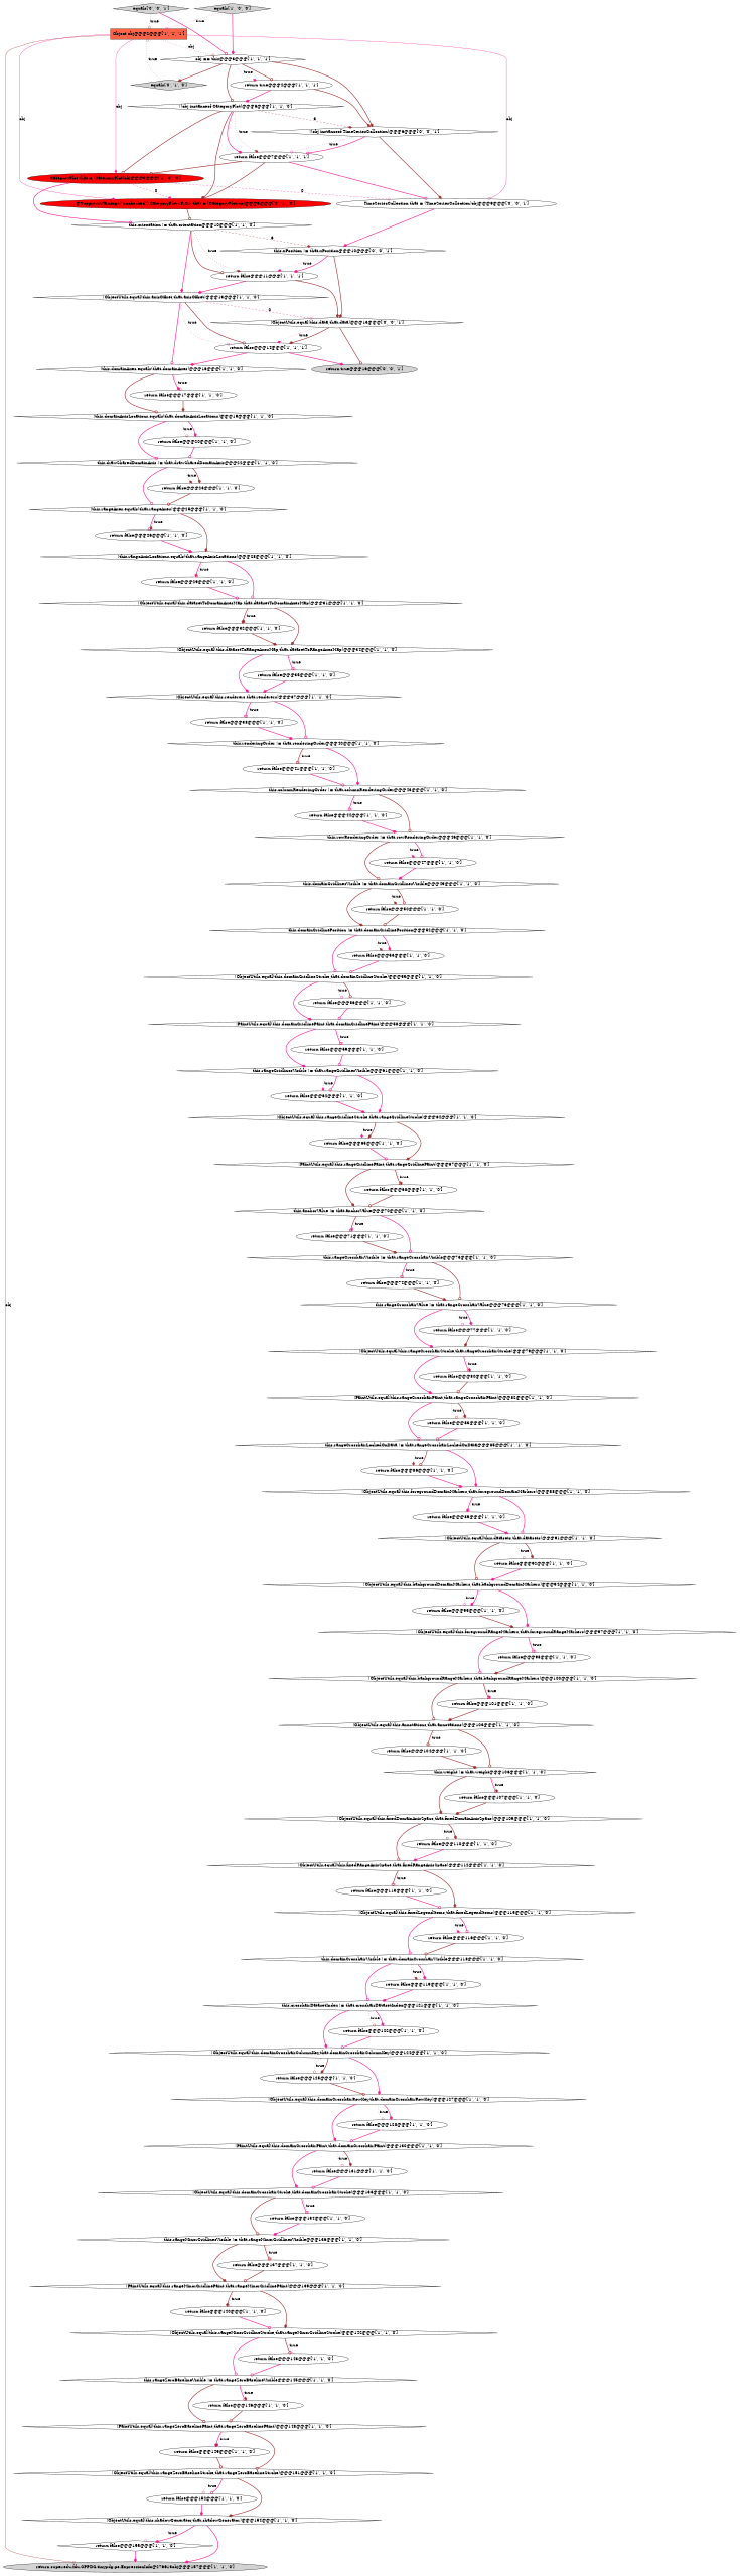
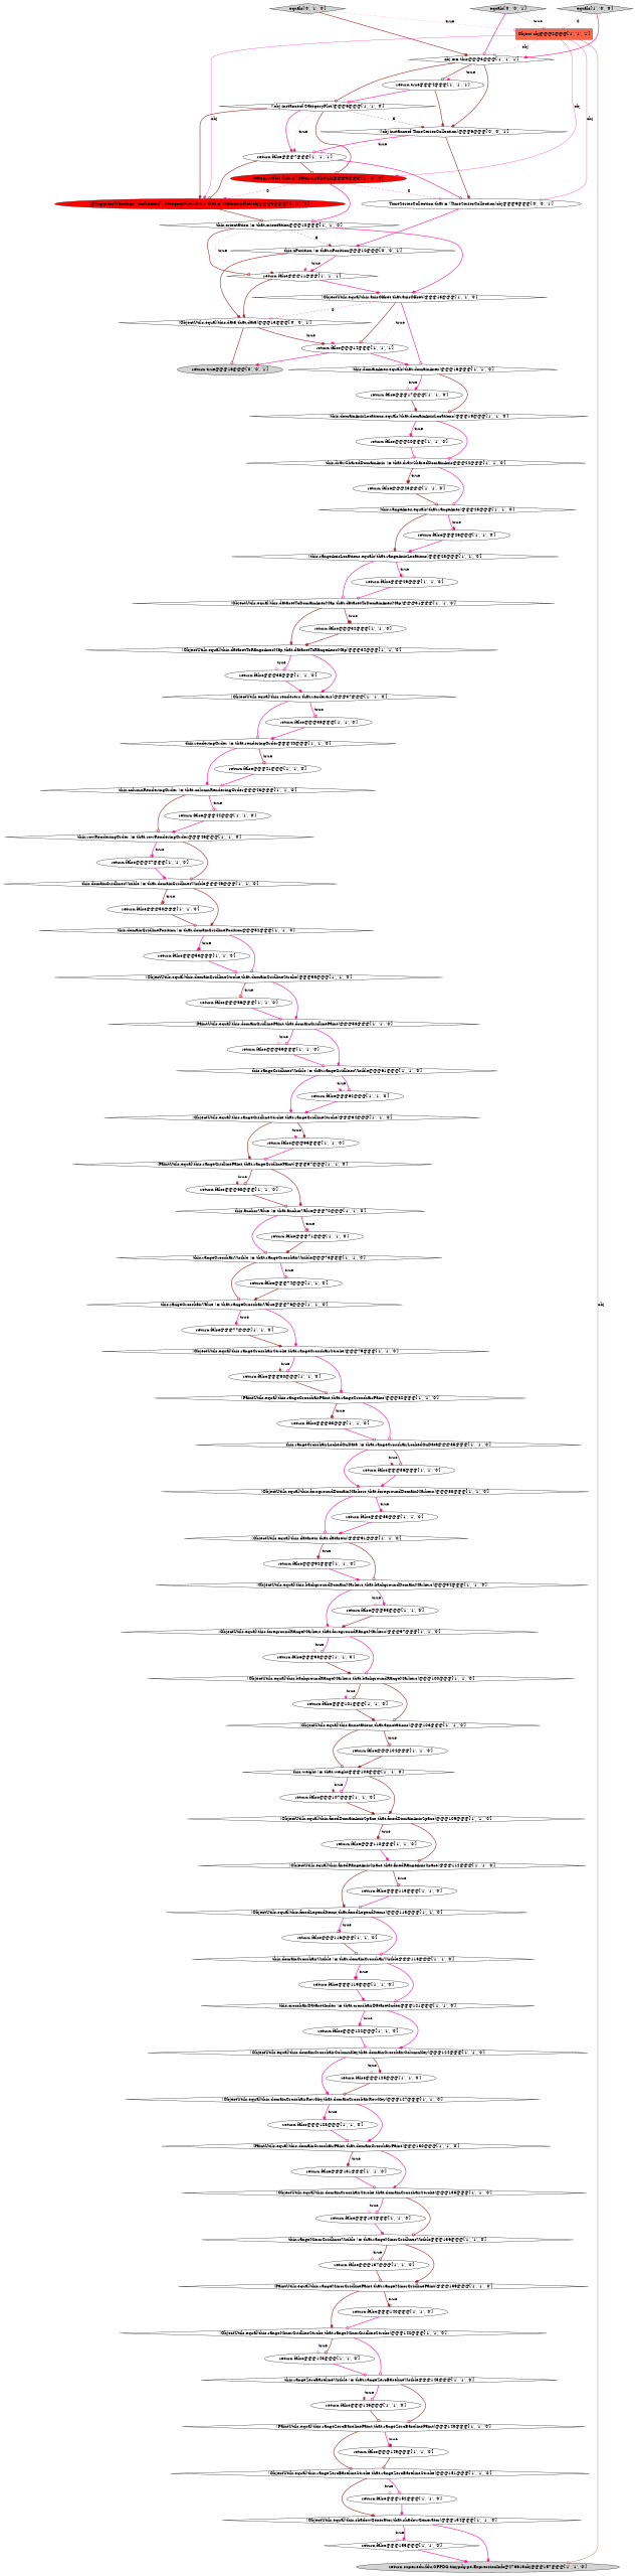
  digraph {
    node [fillcolor=white shape=diamond style=filled]
    edge [arrowhead=odot color=deeppink style=bold]
    n1 [label="return false@@@86@@@['1', '1', '0']" shape=ellipse]
    n2 [label="!ObjectUtils.equal(this.foregroundDomainMarkers,that.foregroundDomainMarkers)@@@88@@@['1', '1', '0']"]
    n3 [label="return false@@@89@@@['1', '1', '0']" shape=ellipse]
    n4 [label="!ObjectUtils.equal(this.datasets,that.datasets)@@@91@@@['1', '1', '0']"]
    n5 [label="TimeSeriesCollection that = (TimeSeriesCollection)obj@@@9@@@['0', '0', '1']" shape=ellipse]
    n6 [label="this.xPosition != that.xPosition@@@10@@@['0', '0', '1']"]
    n7 [label="!ObjectUtils.equal(this.data,that.data)@@@13@@@['0', '0', '1']"]
-   n8 [label="return false@@@11@@@['1', '1', '1']" shape=ellipse]
+   n8 [label="return false@@@11@@@['1', '1', '1']"]
    n9 [label="!ObjectUtils.equal(this.domainCrosshairStroke,that.domainCrosshairStroke)@@@133@@@['1', '1', '0']"]
    n10 [label="this.rangeMinorGridlinesVisible != that.rangeMinorGridlinesVisible@@@136@@@['1', '1', '0']"]
    n11 [label="return false@@@134@@@['1', '1', '0']" shape=ellipse]
    n12 [label="!PaintUtils.equal(this.rangeMinorGridlinePaint,that.rangeMinorGridlinePaint)@@@139@@@['1', '1', '0']"]
    n13 [label="return false@@@137@@@['1', '1', '0']" shape=ellipse]
    n14 [label="return false@@@95@@@['1', '1', '0']" shape=ellipse]
    n15 [label="!ObjectUtils.equal(this.foregroundRangeMarkers,that.foregroundRangeMarkers)@@@97@@@['1', '1', '0']"]
    n16 [label="!ObjectUtils.equal(this.backgroundRangeMarkers,that.backgroundRangeMarkers)@@@100@@@['1', '1', '0']"]
    n17 [label="return false@@@98@@@['1', '1', '0']" shape=ellipse]
    n18 [label="return false@@@14@@@['1', '1', '1']" shape=ellipse]
    n19 [label="!this.domainAxes.equals(that.domainAxes)@@@16@@@['1', '1', '0']"]
    n20 [fillcolor=lightgray label="return true@@@16@@@['0', '0', '1']" shape=ellipse]
    n21 [label="!this.domainAxisLocations.equals(that.domainAxisLocations)@@@19@@@['1', '1', '0']"]
    n22 [label="return false@@@17@@@['1', '1', '0']" shape=ellipse]
    n23 [label="return false@@@74@@@['1', '1', '0']" shape=ellipse]
    n24 [label="this.rangeCrosshairValue != that.rangeCrosshairValue@@@76@@@['1', '1', '0']"]
    n25 [label="!ObjectUtils.equal(this.rangeCrosshairStroke,that.rangeCrosshairStroke)@@@79@@@['1', '1', '0']"]
    n26 [label="return false@@@77@@@['1', '1', '0']" shape=ellipse]
    n27 [label="return false@@@26@@@['1', '1', '0']" shape=ellipse]
    n28 [label="!this.rangeAxisLocations.equals(that.rangeAxisLocations)@@@28@@@['1', '1', '0']"]
    n29 [label="return false@@@29@@@['1', '1', '0']" shape=ellipse]
    n30 [label="!ObjectUtils.equal(this.datasetToDomainAxesMap,that.datasetToDomainAxesMap)@@@31@@@['1', '1', '0']"]
    n31 [label="this.crosshairDatasetIndex != that.crosshairDatasetIndex@@@121@@@['1', '1', '0']"]
    n32 [label="!ObjectUtils.equal(this.domainCrosshairColumnKey,that.domainCrosshairColumnKey)@@@124@@@['1', '1', '0']"]
    n33 [label="return false@@@122@@@['1', '1', '0']" shape=ellipse]
    n34 [label="return false@@@125@@@['1', '1', '0']" shape=ellipse]
    n35 [label="!ObjectUtils.equal(this.domainCrosshairRowKey,that.domainCrosshairRowKey)@@@127@@@['1', '1', '0']"]
    n36 [label="!ObjectUtils.equal(this.annotations,that.annotations)@@@103@@@['1', '1', '0']"]
    n37 [label="return false@@@104@@@['1', '1', '0']" shape=ellipse]
    n38 [label="this.weight != that.weight@@@106@@@['1', '1', '0']"]
    n39 [label="!ObjectUtils.equal(this.fixedDomainAxisSpace,that.fixedDomainAxisSpace)@@@109@@@['1', '1', '0']"]
    n40 [label="return false@@@107@@@['1', '1', '0']" shape=ellipse]
    n41 [label="!PaintUtils.equal(this.domainCrosshairPaint,that.domainCrosshairPaint)@@@130@@@['1', '1', '0']"]
    n42 [label="return false@@@131@@@['1', '1', '0']" shape=ellipse]
    n43 [label="return false@@@128@@@['1', '1', '0']" shape=ellipse]
    n44 [label="this.drawSharedDomainAxis != that.drawSharedDomainAxis@@@22@@@['1', '1', '0']"]
    n45 [label="!this.rangeAxes.equals(that.rangeAxes)@@@25@@@['1', '1', '0']"]
    n46 [label="return false@@@23@@@['1', '1', '0']" shape=ellipse]
    n47 [label="return false@@@62@@@['1', '1', '0']" shape=ellipse]
    n48 [label="!ObjectUtils.equal(this.rangeGridlineStroke,that.rangeGridlineStroke)@@@64@@@['1', '1', '0']"]
    n49 [label="return false@@@65@@@['1', '1', '0']" shape=ellipse]
    n50 [label="!PaintUtils.equal(this.rangeGridlinePaint,that.rangeGridlinePaint)@@@67@@@['1', '1', '0']"]
    n51 [label="!PaintUtils.equal(this.rangeZeroBaselinePaint,that.rangeZeroBaselinePaint)@@@148@@@['1', '1', '0']"]
    n52 [label="return false@@@149@@@['1', '1', '0']" shape=ellipse]
    n53 [label="!ObjectUtils.equal(this.rangeZeroBaselineStroke,that.rangeZeroBaselineStroke)@@@151@@@['1', '1', '0']"]
    n54 [label="return false@@@152@@@['1', '1', '0']" shape=ellipse]
    n55 [label="!ObjectUtils.equal(this.shadowGenerator,that.shadowGenerator)@@@154@@@['1', '1', '0']"]
    n56 [label="return false@@@41@@@['1', '1', '0']" shape=ellipse]
    n57 [label="this.columnRenderingOrder != that.columnRenderingOrder@@@43@@@['1', '1', '0']"]
    n58 [label="return false@@@44@@@['1', '1', '0']" shape=ellipse]
    n59 [label="this.rowRenderingOrder != that.rowRenderingOrder@@@46@@@['1', '1', '0']"]
    n60 [label="this.rangeCrosshairLockedOnData != that.rangeCrosshairLockedOnData@@@85@@@['1', '1', '0']"]
    n61 [fillcolor=lightgray label="return super.edu.fdu.CPPDG.tinypdg.pe.ExpressionInfo@276613obj@@@157@@@['1', '1', '0']" shape=ellipse]
    n62 [label="return false@@@155@@@['1', '1', '0']"]
    n63 [label="return false@@@20@@@['1', '1', '0']" shape=ellipse]
    n64 [label="!ObjectUtils.equal(this.axisOffset,that.axisOffset)@@@13@@@['1', '1', '0']"]
    n65 [label="!ObjectUtils.equal(this.fixedRangeAxisSpace,that.fixedRangeAxisSpace)@@@112@@@['1', '1', '0']"]
    n66 [label="return false@@@113@@@['1', '1', '0']" shape=ellipse]
    n67 [label="!ObjectUtils.equal(this.fixedLegendItems,that.fixedLegendItems)@@@115@@@['1', '1', '0']"]
    n68 [label="this.domainCrosshairVisible != that.domainCrosshairVisible@@@118@@@['1', '1', '0']"]
    n69 [label="return false@@@116@@@['1', '1', '0']" shape=ellipse]
    n70 [label="this.anchorValue != that.anchorValue@@@70@@@['1', '1', '0']"]
    n71 [label="return false@@@68@@@['1', '1', '0']" shape=ellipse]
    n72 [label="return false@@@38@@@['1', '1', '0']" shape=ellipse]
    n73 [label="this.renderingOrder != that.renderingOrder@@@40@@@['1', '1', '0']"]
    n74 [label="return false@@@110@@@['1', '1', '0']" shape=ellipse]
    n75 [label="return false@@@119@@@['1', '1', '0']" shape=ellipse]
    n76 [label="this.domainGridlinesVisible != that.domainGridlinesVisible@@@49@@@['1', '1', '0']"]
    n77 [label="this.domainGridlinePosition != that.domainGridlinePosition@@@52@@@['1', '1', '0']"]
    n78 [label="return false@@@50@@@['1', '1', '0']" shape=ellipse]
    n79 [label="!ObjectUtils.equal(this.domainGridlineStroke,that.domainGridlineStroke)@@@55@@@['1', '1', '0']"]
    n80 [label="return false@@@53@@@['1', '1', '0']" shape=ellipse]
    n81 [label="return false@@@47@@@['1', '1', '0']" shape=ellipse]
    n82 [label="return false@@@71@@@['1', '1', '0']" shape=ellipse]
    n83 [label="this.rangeCrosshairVisible != that.rangeCrosshairVisible@@@73@@@['1', '1', '0']"]
    n84 [label="return false@@@101@@@['1', '1', '0']" shape=ellipse]
    n85 [label="!PaintUtils.equal(this.domainGridlinePaint,that.domainGridlinePaint)@@@58@@@['1', '1', '0']"]
    n86 [label="return false@@@56@@@['1', '1', '0']" shape=ellipse]
    n87 [fillcolor=tomato label="Object obj@@@2@@@['1', '1', '1']" shape=box]
    n88 [label="obj == this@@@3@@@['1', '1', '1']"]
    n89 [fillcolor=red label="@SuppressWarnings(\"unchecked\") CategoryPlot<R,C> that = (CategoryPlot)obj@@@9@@@['0', '1', '0']" shape=ellipse]
    n90 [fillcolor=red label="CategoryPlot that = (CategoryPlot)obj@@@9@@@['1', '0', '0']" shape=ellipse]
    n91 [label="!(obj instanceof CategoryPlot)@@@6@@@['1', '1', '0']"]
    n92 [label="!(obj instanceof TimeSeriesCollection)@@@6@@@['0', '0', '1']"]
    n93 [label="return true@@@4@@@['1', '1', '1']" shape=ellipse]
    n94 [label="this.orientation != that.orientation@@@10@@@['1', '1', '0']"]
    n95 [label="return false@@@146@@@['1', '1', '0']" shape=ellipse]
    n96 [label="return false@@@140@@@['1', '1', '0']" shape=ellipse]
    n97 [label="!ObjectUtils.equal(this.rangeMinorGridlineStroke,that.rangeMinorGridlineStroke)@@@142@@@['1', '1', '0']"]
    n98 [label="this.rangeZeroBaselineVisible != that.rangeZeroBaselineVisible@@@145@@@['1', '1', '0']"]
    n99 [label="return false@@@143@@@['1', '1', '0']" shape=ellipse]
    n100 [label="return false@@@32@@@['1', '1', '0']" shape=ellipse]
    n101 [label="!ObjectUtils.equal(this.datasetToRangeAxesMap,that.datasetToRangeAxesMap)@@@34@@@['1', '1', '0']"]
    n102 [label="!ObjectUtils.equal(this.renderers,that.renderers)@@@37@@@['1', '1', '0']"]
    n103 [label="return false@@@35@@@['1', '1', '0']" shape=ellipse]
    n104 [label="return false@@@7@@@['1', '1', '1']" shape=ellipse]
    n105 [label="this.rangeGridlinesVisible != that.rangeGridlinesVisible@@@61@@@['1', '1', '0']"]
    n106 [label="return false@@@59@@@['1', '1', '0']" shape=ellipse]
    n107 [fillcolor=lightgray label="equals['0', '0', '1']"]
    n108 [label="!ObjectUtils.equal(this.backgroundDomainMarkers,that.backgroundDomainMarkers)@@@94@@@['1', '1', '0']"]
    n109 [label="return false@@@92@@@['1', '1', '0']" shape=ellipse]
    n110 [fillcolor=lightgray label="equals['1', '0', '0']"]
    n111 [label="!PaintUtils.equal(this.rangeCrosshairPaint,that.rangeCrosshairPaint)@@@82@@@['1', '1', '0']"]
    n112 [label="return false@@@83@@@['1', '1', '0']" shape=ellipse]
    n113 [label="return false@@@80@@@['1', '1', '0']" shape=ellipse]
    n114 [fillcolor=lightgray label="equals['0', '1', '0']"]
    n1 -> n2 [arrowhead=diamond]
    n2 -> n3 [arrowhead=diamond]
    n2 -> n3 [label=true style=dotted]
    n2 -> n4
    n3 -> n4 [arrowhead=diamond]
    n4 -> n108 [color=brown]
    n4 -> n109 [label=true style=dotted]
    n4 -> n109 [arrowhead=diamond color=brown]
    n5 -> n6 [arrowhead=diamond]
    n6 -> n7 [arrowhead=diamond color=brown]
    n6 -> n8 [arrowhead=diamond label=true style=dotted]
    n6 -> n8 [arrowhead=diamond]
    n7 -> n18 [arrowhead=diamond label=true style=dotted]
    n7 -> n18 [arrowhead=diamond color=brown]
    n7 -> n20 [color=brown]
    n8 -> n7 [arrowhead=diamond color=brown]
    n8 -> n64 [arrowhead=diamond]
    n9 -> n10 [color=brown]
    n9 -> n11
    n9 -> n11 [label=true style=dotted]
    n10 -> n12 [arrowhead=diamond color=brown]
    n10 -> n13 [color=brown]
    n10 -> n13 [label=true style=dotted]
    n11 -> n10 [arrowhead=diamond]
    n12 -> n96 [arrowhead=diamond color=brown]
    n12 -> n96 [color=brown label=true style=dotted]
    n12 -> n97 [arrowhead=diamond color=brown]
    n13 -> n12 [color=brown]
    n14 -> n15 [arrowhead=diamond color=brown]
    n15 -> n16
    n15 -> n17
    n15 -> n17 [color=brown label=true style=dotted]
    n16 -> n36 [color=brown]
    n16 -> n84 [color=brown]
    n16 -> n84 [arrowhead=diamond label=true style=dotted]
    n17 -> n16 [arrowhead=diamond color=brown]
    n18 -> n19 [arrowhead=diamond]
    n18 -> n20 [arrowhead=diamond]
    n19 -> n21 [color=brown]
    n19 -> n22 [arrowhead=diamond]
    n19 -> n22 [color=brown label=true style=dotted]
    n21 -> n44
    n21 -> n63 [color=brown label=true style=dotted]
    n21 -> n63 [arrowhead=diamond]
    n22 -> n21 [arrowhead=diamond color=brown]
    n23 -> n24 [arrowhead=diamond color=brown]
    n24 -> n25 [arrowhead=diamond]
    n24 -> n26 [label=true style=dotted]
    n24 -> n26 [arrowhead=diamond]
    n25 -> n111 [arrowhead=diamond]
    n25 -> n113
    n25 -> n113 [arrowhead=diamond color=brown label=true style=dotted]
    n26 -> n25 [arrowhead=diamond color=brown]
    n27 -> n28 [arrowhead=diamond]
    n28 -> n29 [arrowhead=diamond]
    n28 -> n29 [color=brown label=true style=dotted]
    n28 -> n30
    n29 -> n30
    n30 -> n100 [arrowhead=diamond color=brown]
    n30 -> n100 [arrowhead=diamond color=brown label=true style=dotted]
    n30 -> n101 [arrowhead=diamond color=brown]
    n31 -> n32 [arrowhead=diamond]
    n31 -> n33 [color=brown label=true style=dotted]
    n31 -> n33 [arrowhead=diamond]
    n32 -> n34 [color=brown label=true style=dotted]
    n32 -> n34 [arrowhead=diamond color=brown]
    n32 -> n35 [arrowhead=diamond]
    n33 -> n32
    n34 -> n35 [color=brown]
    n35 -> n41 [arrowhead=diamond]
    n35 -> n43 [label=true style=dotted]
    n35 -> n43 [arrowhead=diamond]
    n36 -> n37 [color=brown]
    n36 -> n37 [color=brown label=true style=dotted]
    n36 -> n38 [color=brown]
    n37 -> n38 [arrowhead=diamond color=brown]
    n38 -> n39 [arrowhead=diamond color=brown]
    n38 -> n40
    n38 -> n40 [arrowhead=diamond color=brown label=true style=dotted]
    n39 -> n65 [color=brown]
    n39 -> n74 [color=brown label=true style=dotted]
    n39 -> n74 [arrowhead=diamond color=brown]
    n40 -> n39 [arrowhead=diamond color=brown]
    n41 -> n9 [arrowhead=diamond]
    n41 -> n42 [label=true style=dotted]
    n41 -> n42 [arrowhead=diamond color=brown]
    n42 -> n9
    n43 -> n41
    n44 -> n45
    n44 -> n46 [arrowhead=diamond color=brown label=true style=dotted]
    n44 -> n46 [arrowhead=diamond color=brown]
    n45 -> n27
    n45 -> n27 [arrowhead=diamond color=brown label=true style=dotted]
    n45 -> n28 [arrowhead=diamond color=brown]
    n46 -> n45 [color=brown]
    n47 -> n48 [arrowhead=diamond]
    n48 -> n49 [arrowhead=diamond label=true style=dotted]
    n48 -> n49 [arrowhead=diamond color=brown]
    n48 -> n50 [arrowhead=diamond color=brown]
    n49 -> n50
    n50 -> n70 [arrowhead=diamond color=brown]
    n50 -> n71 [color=brown]
    n50 -> n71 [arrowhead=diamond color=brown label=true style=dotted]
    n51 -> n52 [arrowhead=diamond]
    n51 -> n52 [arrowhead=diamond color=brown label=true style=dotted]
    n51 -> n53 [color=brown]
    n52 -> n53 [color=brown]
    n53 -> n54 [color=brown label=true style=dotted]
    n53 -> n54
    n53 -> n55 [arrowhead=diamond color=brown]
    n54 -> n55 [arrowhead=diamond]
    n55 -> n61 [arrowhead=diamond]
    n55 -> n62 [label=true style=dotted]
    n55 -> n62 [arrowhead=diamond]
    n56 -> n57
    n57 -> n58
    n57 -> n58 [label=true style=dotted]
    n57 -> n59 [color=brown]
    n58 -> n59 [arrowhead=diamond]
    n59 -> n76 [color=brown]
    n59 -> n81 [arrowhead=diamond label=true style=dotted]
    n59 -> n81
    n60 -> n1 [arrowhead=diamond color=brown label=true style=dotted]
    n60 -> n1 [color=brown]
    n60 -> n2 [arrowhead=diamond]
    n62 -> n61 [arrowhead=diamond]
    n63 -> n44
    n64 -> n7 [label=0 style=dashed]
    n64 -> n18 [label=true style=dotted]
    n64 -> n18 [color=brown]
    n64 -> n19
    n65 -> n66 [color=brown]
    n65 -> n66 [label=true style=dotted]
    n65 -> n67 [arrowhead=diamond color=brown]
    n66 -> n67
    n67 -> n68
    n67 -> n69 [arrowhead=diamond label=true style=dotted]
    n67 -> n69
    n68 -> n31
    n68 -> n75 [arrowhead=diamond color=brown label=true style=dotted]
    n68 -> n75 [arrowhead=diamond]
    n69 -> n68 [color=brown]
    n70 -> n82 [color=brown]
    n70 -> n82 [arrowhead=diamond label=true style=dotted]
    n70 -> n83
    n71 -> n70 [color=brown]
    n72 -> n73 [arrowhead=diamond]
    n73 -> n56 [color=brown]
    n73 -> n56 [label=true style=dotted]
    n73 -> n57 [arrowhead=diamond]
    n74 -> n65 [arrowhead=diamond]
    n75 -> n31 [arrowhead=diamond]
    n76 -> n77 [arrowhead=diamond color=brown]
    n76 -> n78 [arrowhead=diamond color=brown label=true style=dotted]
    n76 -> n78 [color=brown]
    n77 -> n79
    n77 -> n80 [arrowhead=diamond color=brown label=true style=dotted]
    n77 -> n80 [arrowhead=diamond]
    n78 -> n77 [color=brown]
    n79 -> n85 [arrowhead=diamond]
    n79 -> n86 [label=true style=dotted]
    n79 -> n86 [color=brown]
    n80 -> n79
    n81 -> n76 [arrowhead=diamond]
    n82 -> n83 [arrowhead=diamond color=brown]
    n83 -> n23
    n83 -> n23 [color=brown label=true style=dotted]
    n83 -> n24 [color=brown]
    n84 -> n36 [arrowhead=diamond color=brown]
    n85 -> n105 [arrowhead=diamond]
    n85 -> n106
    n85 -> n106 [label=true style=dotted]
    n86 -> n85
    n87 -> n5 [label=obj style=solid]
    n87 -> n61 [color=brown label=obj style=solid]
    n87 -> n88 [color=brown label=obj style=dotted]
    n87 -> n89 [arrowhead=diamond label=obj style=solid]
    n87 -> n90 [arrowhead=diamond label=obj style=solid]
    n88 -> n91 [color=brown]
    n88 -> n92 [arrowhead=diamond color=brown]
    n88 -> n93 [color=brown]
    n88 -> n93 [arrowhead=diamond label=true style=dotted]
    n89 -> n94 [color=brown]
    n90 -> n5 [label=0 style=dashed]
    n90 -> n89 [arrowhead=diamond label=0 style=dashed]
    n90 -> n94
    n91 -> n89 [arrowhead=diamond color=brown]
    n91 -> n90 [color=brown]
    n91 -> n92 [arrowhead=diamond color=brown label=3 style=dashed]
    n91 -> n104 [arrowhead=diamond]
    n91 -> n104 [arrowhead=diamond color=brown label=true style=dotted]
    n92 -> n5 [arrowhead=diamond color=brown]
    n92 -> n104 [label=true style=dotted]
    n92 -> n104
-   n93 -> n91 [arrowhead=diamond]
+   n93 -> n91
    n93 -> n92 [arrowhead=diamond color=brown]
    n94 -> n6 [arrowhead=diamond color=brown label=6 style=dashed]
    n94 -> n8 [color=brown]
    n94 -> n8 [arrowhead=diamond color=brown label=true style=dotted]
    n94 -> n64 [arrowhead=diamond]
    n95 -> n51 [color=brown]
    n96 -> n97
    n97 -> n98
    n97 -> n99 [color=brown]
    n97 -> n99 [label=true style=dotted]
    n98 -> n51 [color=brown]
    n98 -> n95
    n98 -> n95 [arrowhead=diamond color=brown label=true style=dotted]
    n99 -> n98
    n100 -> n101 [arrowhead=diamond color=brown]
    n101 -> n102 [arrowhead=diamond]
    n101 -> n103
    n101 -> n103 [label=true style=dotted]
    n102 -> n72
    n102 -> n72 [color=brown label=true style=dotted]
    n102 -> n73
    n103 -> n102 [arrowhead=diamond]
    n104 -> n5
    n104 -> n89 [color=brown]
    n104 -> n90 [color=brown]
    n105 -> n47 [arrowhead=diamond label=true style=dotted]
    n105 -> n47
    n105 -> n48 [arrowhead=diamond]
    n106 -> n105
    n107 -> n87 [color=brown label=true style=dotted]
    n107 -> n88
    n108 -> n14 [label=true style=dotted]
    n108 -> n14 [arrowhead=diamond]
    n108 -> n15 [arrowhead=diamond]
    n109 -> n108 [arrowhead=diamond]
-   n110 -> n87 [label=true style=dotted]
+   n110 -> n87 [label=0 style=dotted]
    n110 -> n88 [arrowhead=diamond]
    n111 -> n60
    n111 -> n112 [color=brown label=true style=dotted]
    n111 -> n112 [arrowhead=diamond color=brown]
    n112 -> n60
    n113 -> n111 [color=brown]
    n114 -> n87 [label=true style=dotted]
-   n88 -> n114 [arrowhead=diamond color=brown]
+   n114 -> n88 [arrowhead=diamond color=brown]
  }
